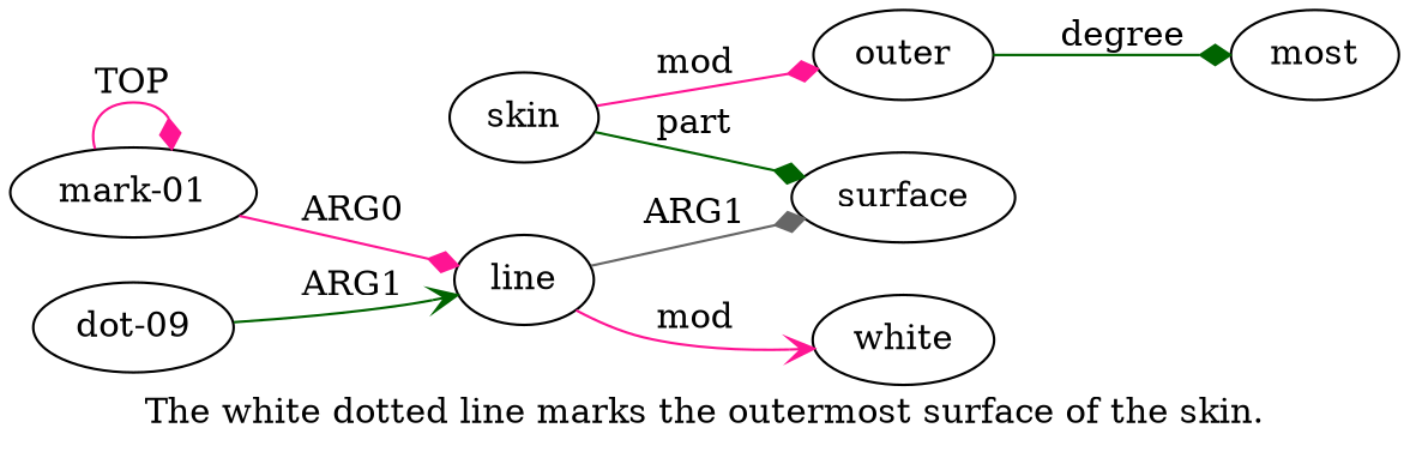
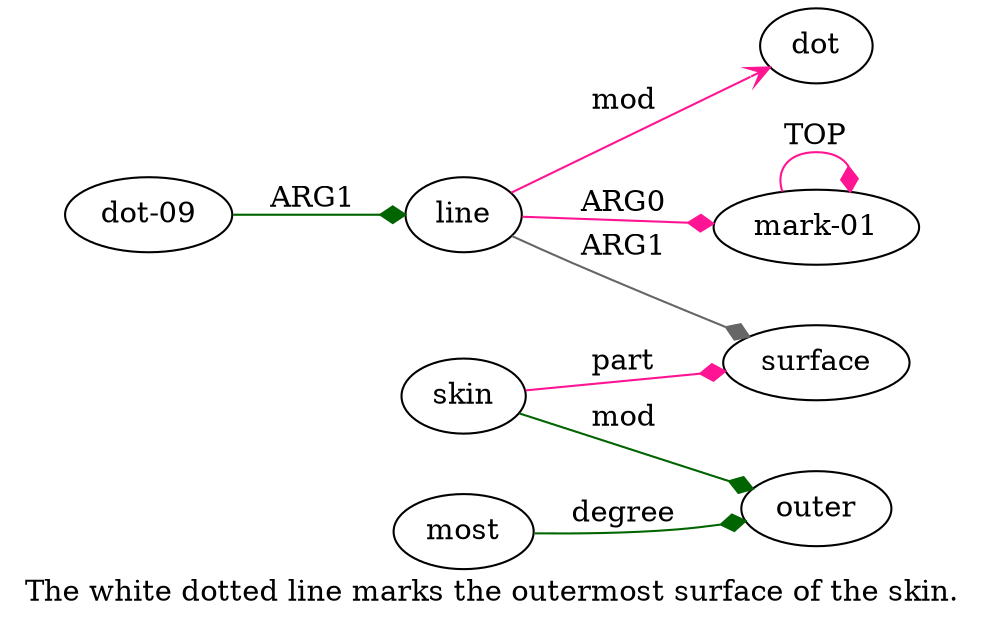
  digraph {
    label="The white dotted line marks the outermost surface of the skin."
    rankdir=LR
    node [color=black]
    edge [arrowhead=diamond color=deeppink gold_label=mod test_label=mod]
    n1 [gold_ind=1 gold_label=line label=line test_ind=1 test_label=line]
-   n2 [gold_ind=2 gold_label=white label=white test_ind=2 test_label=white]
+   n2 [gold_ind=2 gold_label=white label=dot test_ind=2 test_label=white]
    n3 [gold_ind=4 gold_label=surface label=surface test_ind=4 test_label=surface]
    n4 [gold_ind=0 gold_label="mark-01" label="mark-01" test_ind=0 test_label="mark-01"]
    n5 [gold_ind=3 gold_label="dot-01" label="dot-09" test_ind=3 test_label="dot-01"]
    n6 [gold_ind=5 gold_label=skin label=skin test_ind=5 test_label=skin]
    n7 [gold_ind=6 gold_label=outer label=outer test_ind=6 test_label=outer]
    n8 [gold_ind=7 gold_label=most label=most test_ind=7 test_label=most]
    n1 -> n2 [arrowhead=vee label=mod]
    n1 -> n3 [color=gray40 gold_label=ARG1 label=ARG1 test_label=ARG1]
-   n4 -> n1 [gold_label=ARG0 label=ARG0 test_label=ARG0]
+   n1 -> n4 [gold_label=ARG0 label=ARG0 test_label=ARG0]
    n4 -> n4 [gold_label=TOP label=TOP test_label=TOP]
-   n5 -> n1 [arrowhead=vee color=darkgreen gold_label=ARG1 label=ARG1 test_label=ARG1]
-   n6 -> n3 [color=darkgreen gold_label=part label=part test_label=part]
-   n6 -> n7 [label=mod]
-   n7 -> n8 [color=darkgreen gold_label=degree label=degree test_label=degree]
+   n5 -> n1 [color=darkgreen gold_label=ARG1 label=ARG1 test_label=ARG1]
+   n6 -> n3 [gold_label=part label=part test_label=part]
+   n6 -> n7 [color=darkgreen label=mod]
+   n8 -> n7 [color=darkgreen gold_label=degree label=degree test_label=degree]
  }
